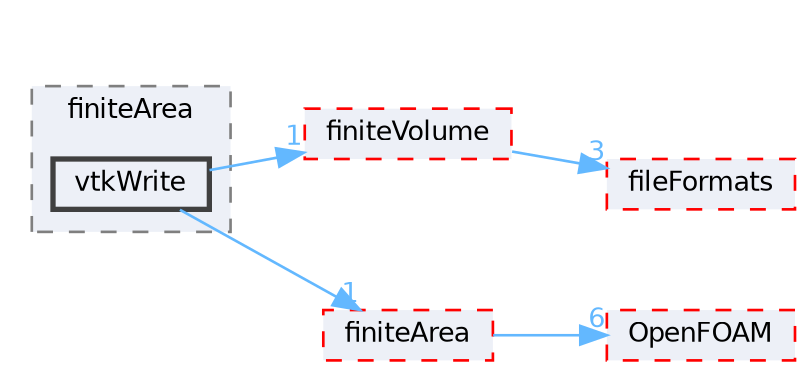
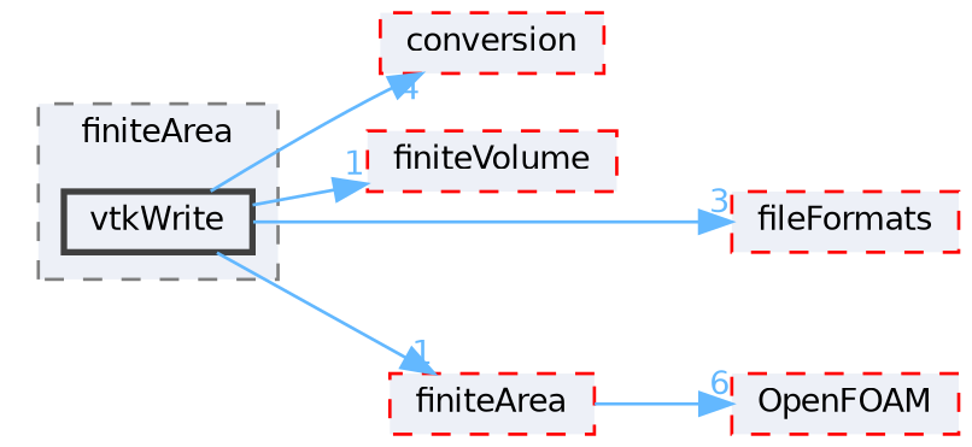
  digraph {
    compound=true
    rankdir=LR
    node [color=red fillcolor="#edf0f7" fontname=Helvetica fontsize=10 shape=box style="filled,dashed"]
    edge [color=steelblue1 fontcolor=steelblue1 fontname=Helvetica fontsize=10 headlabel=1 labeldistance=1.5 labelfontname=Helvetica labelfontsize=10]
    n1 [color=grey25 height=0.2 label=vtkWrite style="filled,bold" width=0.4]
+   n2 [height=0.2 label=conversion width=0.4]
    n3 [height=0.2 label=finiteVolume width=0.4]
    n4 [height=0.2 label=fileFormats width=0.4]
    n5 [height=0.2 label=finiteArea width=0.4]
    n6 [height=0.2 label=OpenFOAM width=0.4]
    subgraph cluster_1 {
      bgcolor="#edf0f7"
      fontname=Helvetica
      fontsize=10
      label=finiteArea
      pencolor=grey50
      style="filled,dashed"
      n1
    }
+   n1 -> n2 [headlabel=4]
    n1 -> n3
-   n3 -> n4 [headlabel=3]
+   n1 -> n4 [headlabel=3]
    n1 -> n5
    n5 -> n6 [headlabel=6]
  }
